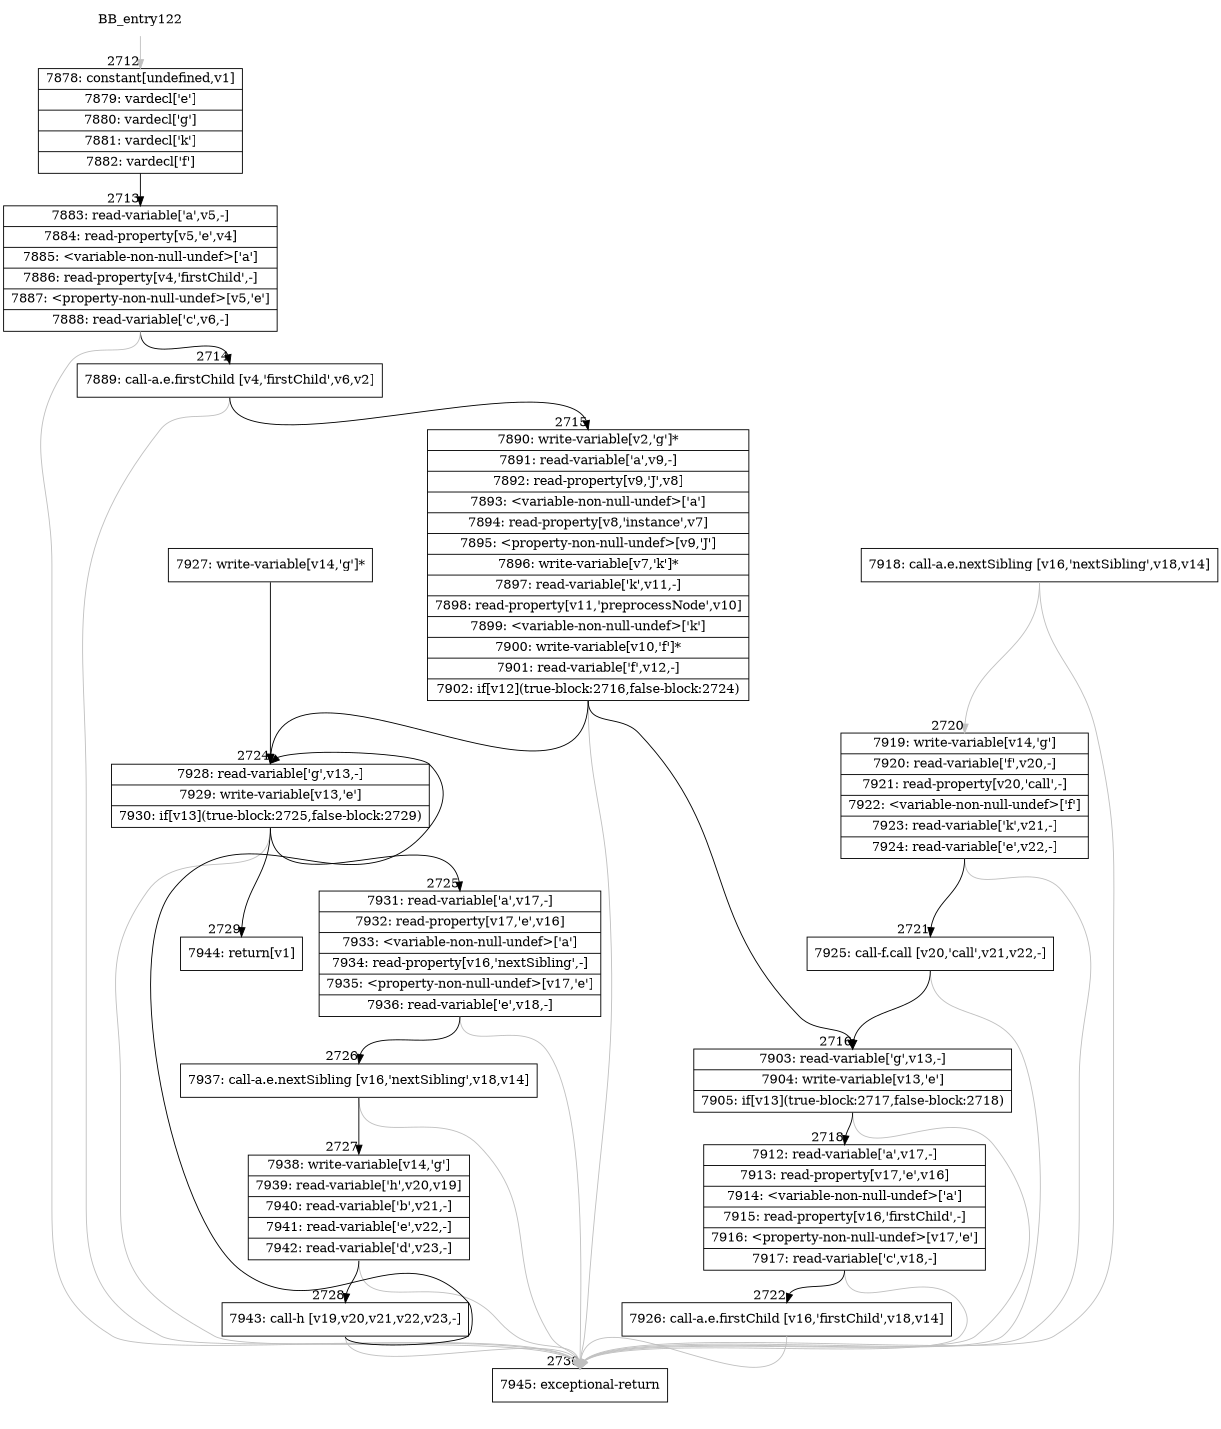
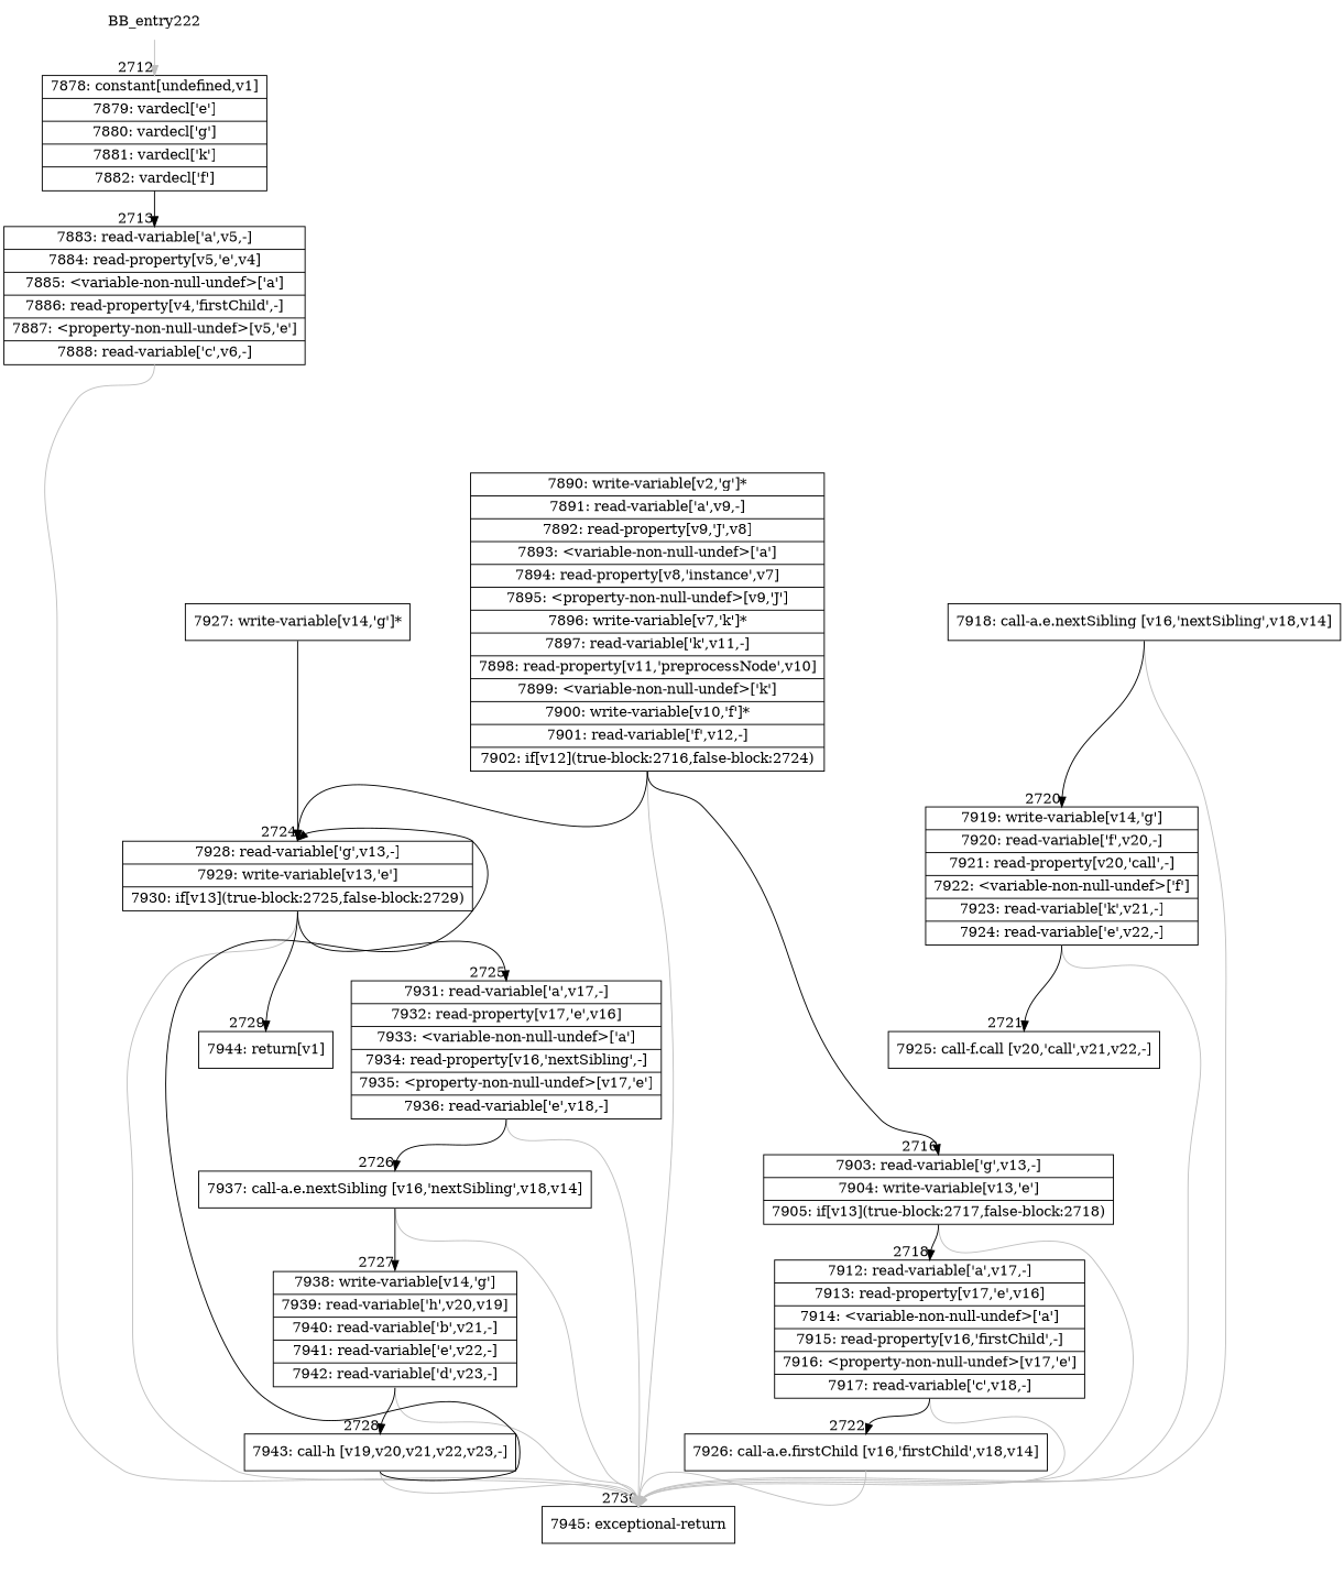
  digraph {
    rankdir=TD
    node [shape=record]
    edge [headport=n tailport=s]
-   BB_entry222 [shape=none label=BB_entry122]
+   BB_entry222 [shape=none]
    n2 [label="{7878: constant[undefined,v1]|7879: vardecl['e']|7880: vardecl['g']|7881: vardecl['k']|7882: vardecl['f']}"]
    n3 [label="{7883: read-variable['a',v5,-]|7884: read-property[v5,'e',v4]|7885: \<variable-non-null-undef\>['a']|7886: read-property[v4,'firstChild',-]|7887: \<property-non-null-undef\>[v5,'e']|7888: read-variable['c',v6,-]}"]
-   n4 [label="{7889: call-a.e.firstChild [v4,'firstChild',v6,v2]}"]
    n5 [label="{7945: exceptional-return}"]
    n6 [label="{7890: write-variable[v2,'g']*|7891: read-variable['a',v9,-]|7892: read-property[v9,'J',v8]|7893: \<variable-non-null-undef\>['a']|7894: read-property[v8,'instance',v7]|7895: \<property-non-null-undef\>[v9,'J']|7896: write-variable[v7,'k']*|7897: read-variable['k',v11,-]|7898: read-property[v11,'preprocessNode',v10]|7899: \<variable-non-null-undef\>['k']|7900: write-variable[v10,'f']*|7901: read-variable['f',v12,-]|7902: if[v12](true-block:2716,false-block:2724)}"]
    n7 [label="{7903: read-variable['g',v13,-]|7904: write-variable[v13,'e']|7905: if[v13](true-block:2717,false-block:2718)}"]
    n8 [label="{7928: read-variable['g',v13,-]|7929: write-variable[v13,'e']|7930: if[v13](true-block:2725,false-block:2729)}"]
    n9 [label="{7912: read-variable['a',v17,-]|7913: read-property[v17,'e',v16]|7914: \<variable-non-null-undef\>['a']|7915: read-property[v16,'firstChild',-]|7916: \<property-non-null-undef\>[v17,'e']|7917: read-variable['c',v18,-]}"]
    n10 [label="{7931: read-variable['a',v17,-]|7932: read-property[v17,'e',v16]|7933: \<variable-non-null-undef\>['a']|7934: read-property[v16,'nextSibling',-]|7935: \<property-non-null-undef\>[v17,'e']|7936: read-variable['e',v18,-]}"]
    n11 [label="{7944: return[v1]}"]
    n12 [label="{7926: call-a.e.firstChild [v16,'firstChild',v18,v14]}"]
    n13 [label="{7937: call-a.e.nextSibling [v16,'nextSibling',v18,v14]}"]
    n14 [label="{7918: call-a.e.nextSibling [v16,'nextSibling',v18,v14]}"]
    n15 [label="{7919: write-variable[v14,'g']|7920: read-variable['f',v20,-]|7921: read-property[v20,'call',-]|7922: \<variable-non-null-undef\>['f']|7923: read-variable['k',v21,-]|7924: read-variable['e',v22,-]}"]
    n16 [label="{7925: call-f.call [v20,'call',v21,v22,-]}"]
    n17 [label="{7927: write-variable[v14,'g']*}"]
    n18 [label="{7938: write-variable[v14,'g']|7939: read-variable['h',v20,v19]|7940: read-variable['b',v21,-]|7941: read-variable['e',v22,-]|7942: read-variable['d',v23,-]}"]
    n19 [label="{7943: call-h [v19,v20,v21,v22,v23,-]}"]
    BB_entry222 -> n2 [color=gray headlabel="    2712"]
    n2 -> n3 [headlabel="      2713"]
-   n3 -> n4 [headlabel="      2714"]
    n3 -> n5 [color=gray headlabel="      2730"]
-   n4 -> n5 [color=gray]
-   n4 -> n6 [headlabel="      2715"]
    n6 -> n5 [color=gray]
    n6 -> n7 [headlabel="      2716"]
    n6 -> n8 [headlabel="      2724"]
    n7 -> n5 [color=gray]
    n7 -> n9 [headlabel="      2718"]
    n8 -> n5 [color=gray]
    n8 -> n10 [headlabel="      2725"]
    n8 -> n11 [headlabel="      2729"]
    n9 -> n5 [color=gray]
    n9 -> n12 [headlabel="      2722"]
    n10 -> n5 [color=gray]
    n10 -> n13 [headlabel="      2726"]
    n12 -> n5 [color=gray]
    n13 -> n5 [color=gray]
    n13 -> n18 [headlabel="      2727"]
    n14 -> n5 [color=gray]
-   n14 -> n15 [headlabel="      2720" color=gray]
+   n14 -> n15 [headlabel="      2720"]
    n15 -> n5 [color=gray]
    n15 -> n16 [headlabel="      2721"]
-   n16 -> n5 [color=gray]
-   n16 -> n7
    n17 -> n8
    n18 -> n5 [color=gray]
    n18 -> n19 [headlabel="      2728"]
    n19 -> n5 [color=gray]
    n19 -> n8
  }
